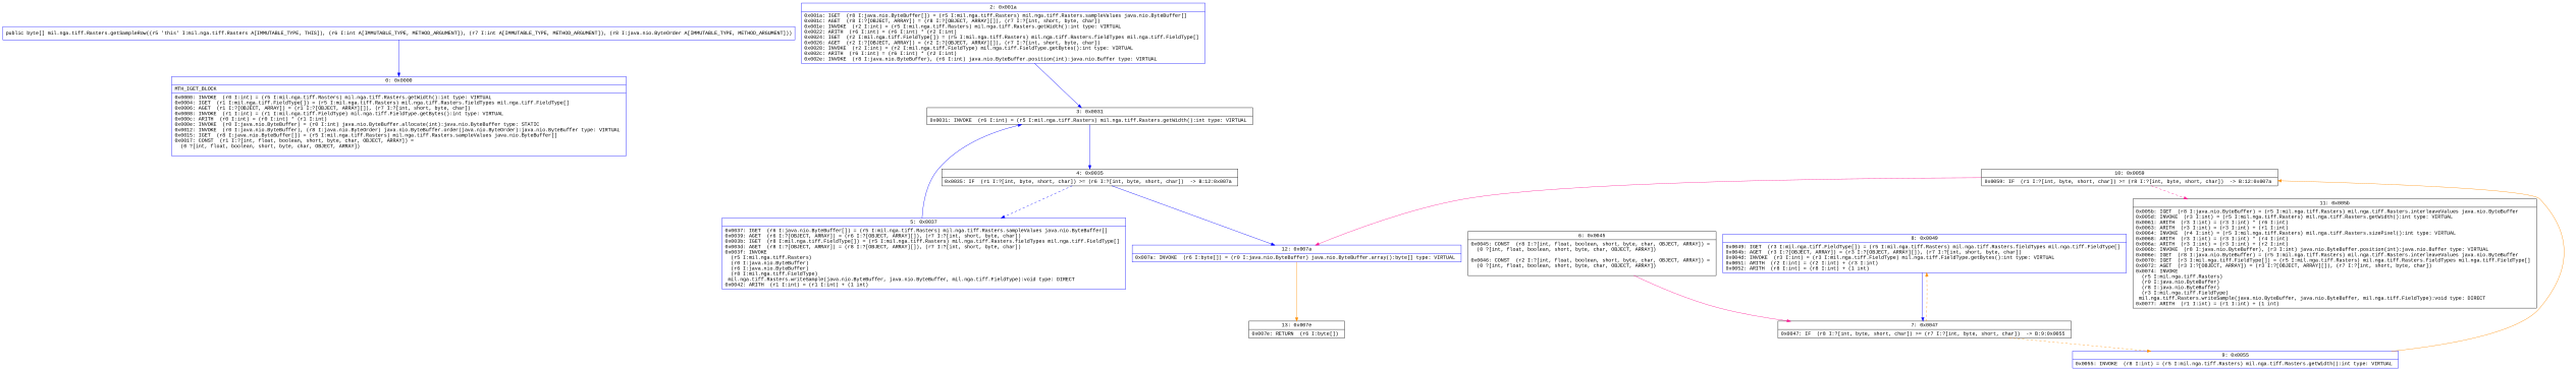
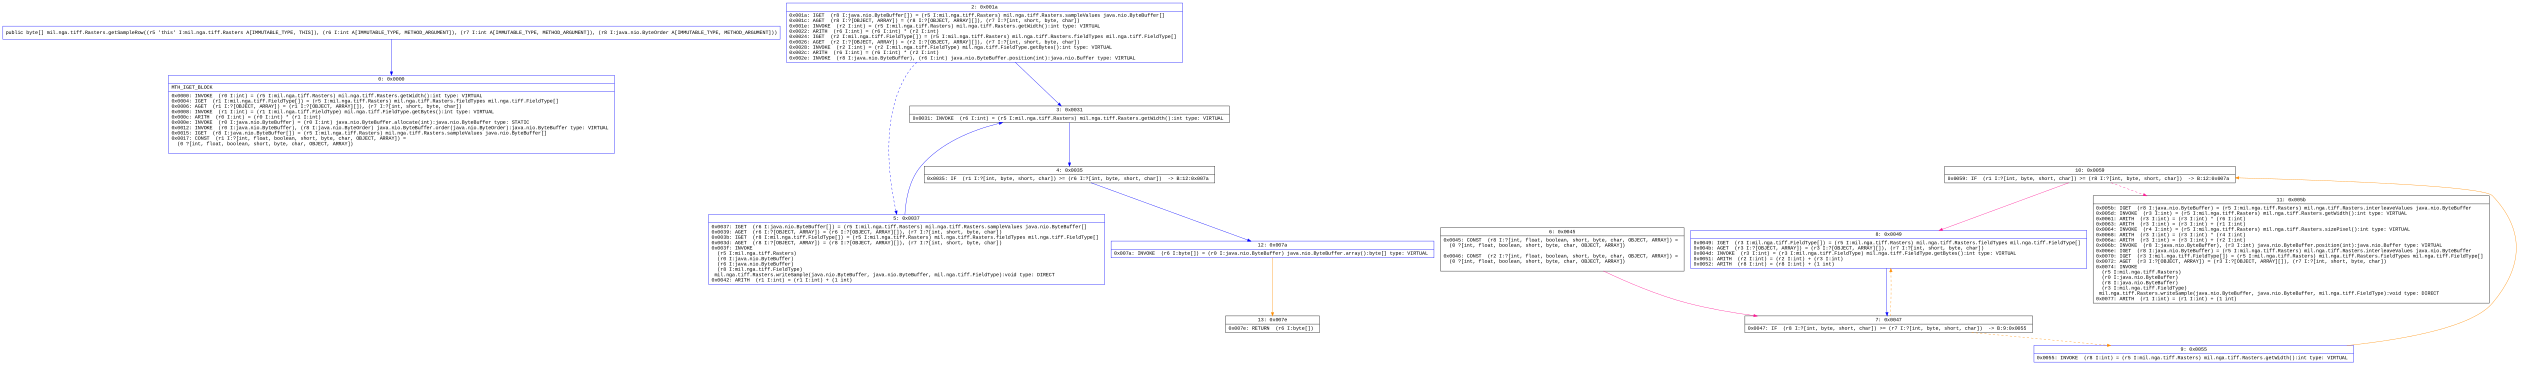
  digraph {
    fontname="Liberation Mono"
    node [color=blue fontname="Liberation Mono" shape=record]
    edge [color=blue fontname="Liberation Mono"]
    n1 [label="{0\:\ 0x0000|MTH_IGET_BLOCK\l|0x0000: INVOKE  (r0 I:int) = (r5 I:mil.nga.tiff.Rasters) mil.nga.tiff.Rasters.getWidth():int type: VIRTUAL \l0x0004: IGET  (r1 I:mil.nga.tiff.FieldType[]) = (r5 I:mil.nga.tiff.Rasters) mil.nga.tiff.Rasters.fieldTypes mil.nga.tiff.FieldType[] \l0x0006: AGET  (r1 I:?[OBJECT, ARRAY]) = (r1 I:?[OBJECT, ARRAY][]), (r7 I:?[int, short, byte, char]) \l0x0008: INVOKE  (r1 I:int) = (r1 I:mil.nga.tiff.FieldType) mil.nga.tiff.FieldType.getBytes():int type: VIRTUAL \l0x000c: ARITH  (r0 I:int) = (r0 I:int) * (r1 I:int) \l0x000e: INVOKE  (r0 I:java.nio.ByteBuffer) = (r0 I:int) java.nio.ByteBuffer.allocate(int):java.nio.ByteBuffer type: STATIC \l0x0012: INVOKE  (r0 I:java.nio.ByteBuffer), (r8 I:java.nio.ByteOrder) java.nio.ByteBuffer.order(java.nio.ByteOrder):java.nio.ByteBuffer type: VIRTUAL \l0x0015: IGET  (r8 I:java.nio.ByteBuffer[]) = (r5 I:mil.nga.tiff.Rasters) mil.nga.tiff.Rasters.sampleValues java.nio.ByteBuffer[] \l0x0017: CONST  (r1 I:?[int, float, boolean, short, byte, char, OBJECT, ARRAY]) = \l  (0 ?[int, float, boolean, short, byte, char, OBJECT, ARRAY])\l \l}"]
    n2 [label="{2\:\ 0x001a|0x001a: IGET  (r8 I:java.nio.ByteBuffer[]) = (r5 I:mil.nga.tiff.Rasters) mil.nga.tiff.Rasters.sampleValues java.nio.ByteBuffer[] \l0x001c: AGET  (r8 I:?[OBJECT, ARRAY]) = (r8 I:?[OBJECT, ARRAY][]), (r7 I:?[int, short, byte, char]) \l0x001e: INVOKE  (r2 I:int) = (r5 I:mil.nga.tiff.Rasters) mil.nga.tiff.Rasters.getWidth():int type: VIRTUAL \l0x0022: ARITH  (r6 I:int) = (r6 I:int) * (r2 I:int) \l0x0024: IGET  (r2 I:mil.nga.tiff.FieldType[]) = (r5 I:mil.nga.tiff.Rasters) mil.nga.tiff.Rasters.fieldTypes mil.nga.tiff.FieldType[] \l0x0026: AGET  (r2 I:?[OBJECT, ARRAY]) = (r2 I:?[OBJECT, ARRAY][]), (r7 I:?[int, short, byte, char]) \l0x0028: INVOKE  (r2 I:int) = (r2 I:mil.nga.tiff.FieldType) mil.nga.tiff.FieldType.getBytes():int type: VIRTUAL \l0x002c: ARITH  (r6 I:int) = (r6 I:int) * (r2 I:int) \l0x002e: INVOKE  (r8 I:java.nio.ByteBuffer), (r6 I:int) java.nio.ByteBuffer.position(int):java.nio.Buffer type: VIRTUAL \l}"]
    n3 [color=black label="{3\:\ 0x0031|0x0031: INVOKE  (r6 I:int) = (r5 I:mil.nga.tiff.Rasters) mil.nga.tiff.Rasters.getWidth():int type: VIRTUAL \l}"]
    n4 [color=black label="{6\:\ 0x0045|0x0045: CONST  (r8 I:?[int, float, boolean, short, byte, char, OBJECT, ARRAY]) = \l  (0 ?[int, float, boolean, short, byte, char, OBJECT, ARRAY])\l \l0x0046: CONST  (r2 I:?[int, float, boolean, short, byte, char, OBJECT, ARRAY]) = \l  (0 ?[int, float, boolean, short, byte, char, OBJECT, ARRAY])\l \l}"]
    n5 [color=black label="{7\:\ 0x0047|0x0047: IF  (r8 I:?[int, byte, short, char]) \>= (r7 I:?[int, byte, short, char])  \-\> B:9:0x0055 \l}"]
    n6 [color=black label="{4\:\ 0x0035|0x0035: IF  (r1 I:?[int, byte, short, char]) \>= (r6 I:?[int, byte, short, char])  \-\> B:12:0x007a \l}"]
    n7 [label="{5\:\ 0x0037|0x0037: IGET  (r6 I:java.nio.ByteBuffer[]) = (r5 I:mil.nga.tiff.Rasters) mil.nga.tiff.Rasters.sampleValues java.nio.ByteBuffer[] \l0x0039: AGET  (r6 I:?[OBJECT, ARRAY]) = (r6 I:?[OBJECT, ARRAY][]), (r7 I:?[int, short, byte, char]) \l0x003b: IGET  (r8 I:mil.nga.tiff.FieldType[]) = (r5 I:mil.nga.tiff.Rasters) mil.nga.tiff.Rasters.fieldTypes mil.nga.tiff.FieldType[] \l0x003d: AGET  (r8 I:?[OBJECT, ARRAY]) = (r8 I:?[OBJECT, ARRAY][]), (r7 I:?[int, short, byte, char]) \l0x003f: INVOKE  \l  (r5 I:mil.nga.tiff.Rasters)\l  (r0 I:java.nio.ByteBuffer)\l  (r6 I:java.nio.ByteBuffer)\l  (r8 I:mil.nga.tiff.FieldType)\l mil.nga.tiff.Rasters.writeSample(java.nio.ByteBuffer, java.nio.ByteBuffer, mil.nga.tiff.FieldType):void type: DIRECT \l0x0042: ARITH  (r1 I:int) = (r1 I:int) + (1 int) \l}"]
    n8 [label="{12\:\ 0x007a|0x007a: INVOKE  (r6 I:byte[]) = (r0 I:java.nio.ByteBuffer) java.nio.ByteBuffer.array():byte[] type: VIRTUAL \l}"]
    n9 [color=black label="{13\:\ 0x007e|0x007e: RETURN  (r6 I:byte[]) \l}"]
    n10 [label="{8\:\ 0x0049|0x0049: IGET  (r3 I:mil.nga.tiff.FieldType[]) = (r5 I:mil.nga.tiff.Rasters) mil.nga.tiff.Rasters.fieldTypes mil.nga.tiff.FieldType[] \l0x004b: AGET  (r3 I:?[OBJECT, ARRAY]) = (r3 I:?[OBJECT, ARRAY][]), (r7 I:?[int, short, byte, char]) \l0x004d: INVOKE  (r3 I:int) = (r3 I:mil.nga.tiff.FieldType) mil.nga.tiff.FieldType.getBytes():int type: VIRTUAL \l0x0051: ARITH  (r2 I:int) = (r2 I:int) + (r3 I:int) \l0x0052: ARITH  (r8 I:int) = (r8 I:int) + (1 int) \l}"]
    n11 [label="{9\:\ 0x0055|0x0055: INVOKE  (r8 I:int) = (r5 I:mil.nga.tiff.Rasters) mil.nga.tiff.Rasters.getWidth():int type: VIRTUAL \l}"]
    n12 [color=black label="{10\:\ 0x0059|0x0059: IF  (r1 I:?[int, byte, short, char]) \>= (r8 I:?[int, byte, short, char])  \-\> B:12:0x007a \l}"]
    n13 [color=black label="{11\:\ 0x005b|0x005b: IGET  (r8 I:java.nio.ByteBuffer) = (r5 I:mil.nga.tiff.Rasters) mil.nga.tiff.Rasters.interleaveValues java.nio.ByteBuffer \l0x005d: INVOKE  (r3 I:int) = (r5 I:mil.nga.tiff.Rasters) mil.nga.tiff.Rasters.getWidth():int type: VIRTUAL \l0x0061: ARITH  (r3 I:int) = (r3 I:int) * (r6 I:int) \l0x0063: ARITH  (r3 I:int) = (r3 I:int) + (r1 I:int) \l0x0064: INVOKE  (r4 I:int) = (r5 I:mil.nga.tiff.Rasters) mil.nga.tiff.Rasters.sizePixel():int type: VIRTUAL \l0x0068: ARITH  (r3 I:int) = (r3 I:int) * (r4 I:int) \l0x006a: ARITH  (r3 I:int) = (r3 I:int) + (r2 I:int) \l0x006b: INVOKE  (r8 I:java.nio.ByteBuffer), (r3 I:int) java.nio.ByteBuffer.position(int):java.nio.Buffer type: VIRTUAL \l0x006e: IGET  (r8 I:java.nio.ByteBuffer) = (r5 I:mil.nga.tiff.Rasters) mil.nga.tiff.Rasters.interleaveValues java.nio.ByteBuffer \l0x0070: IGET  (r3 I:mil.nga.tiff.FieldType[]) = (r5 I:mil.nga.tiff.Rasters) mil.nga.tiff.Rasters.fieldTypes mil.nga.tiff.FieldType[] \l0x0072: AGET  (r3 I:?[OBJECT, ARRAY]) = (r3 I:?[OBJECT, ARRAY][]), (r7 I:?[int, short, byte, char]) \l0x0074: INVOKE  \l  (r5 I:mil.nga.tiff.Rasters)\l  (r0 I:java.nio.ByteBuffer)\l  (r8 I:java.nio.ByteBuffer)\l  (r3 I:mil.nga.tiff.FieldType)\l mil.nga.tiff.Rasters.writeSample(java.nio.ByteBuffer, java.nio.ByteBuffer, mil.nga.tiff.FieldType):void type: DIRECT \l0x0077: ARITH  (r1 I:int) = (r1 I:int) + (1 int) \l}"]
    n14 [label="{public byte[] mil.nga.tiff.Rasters.getSampleRow((r5 'this' I:mil.nga.tiff.Rasters A[IMMUTABLE_TYPE, THIS]), (r6 I:int A[IMMUTABLE_TYPE, METHOD_ARGUMENT]), (r7 I:int A[IMMUTABLE_TYPE, METHOD_ARGUMENT]), (r8 I:java.nio.ByteOrder A[IMMUTABLE_TYPE, METHOD_ARGUMENT])) }"]
    n2 -> n3
    n3 -> n6
    n4 -> n5 [color=deeppink]
    n5 -> n10 [color=darkorange style=dashed]
    n5 -> n11 [color=darkorange style=dashed]
-   n6 -> n7 [style=dashed]
+   n2 -> n7 [style=dashed]
    n6 -> n8
    n7 -> n3
    n8 -> n9 [color=darkorange]
    n10 -> n5
    n11 -> n12 [color=darkorange]
-   n12 -> n8 [color=deeppink]
+   n12 -> n10 [color=deeppink]
    n12 -> n13 [color=deeppink style=dashed]
    n14 -> n1
  }
